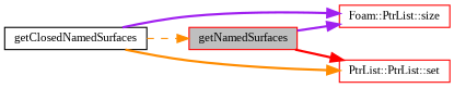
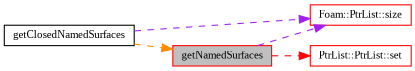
  digraph {
    fontname="Liberation Serif"
    rankdir=LR
    node [color=red fontname="Liberation Serif" fontsize=10 shape=record]
    edge [color=purple fontname="Liberation Serif" fontsize=10 labelfontname=FreeSans labelfontsize=10 style=dashed]
    n1 [fillcolor=grey75 fontcolor=black height=0.2 label=getNamedSurfaces style=filled width=0.4]
    n2 [height=0.2 label="Foam::PtrList::size" width=0.4]
    n3 [height=0.2 label="PtrList::PtrList::set" width=0.4]
    n4 [color=black height=0.2 label=getClosedNamedSurfaces width=0.4]
-   n1 -> n2 [style=bold]
-   n1 -> n3 [color=red style=bold]
+   n1 -> n2
+   n1 -> n3 [color=red]
    n4 -> n1 [color=darkorange]
-   n4 -> n2 [style=bold]
-   n4 -> n3 [color=darkorange style=bold]
+   n4 -> n2
  }
